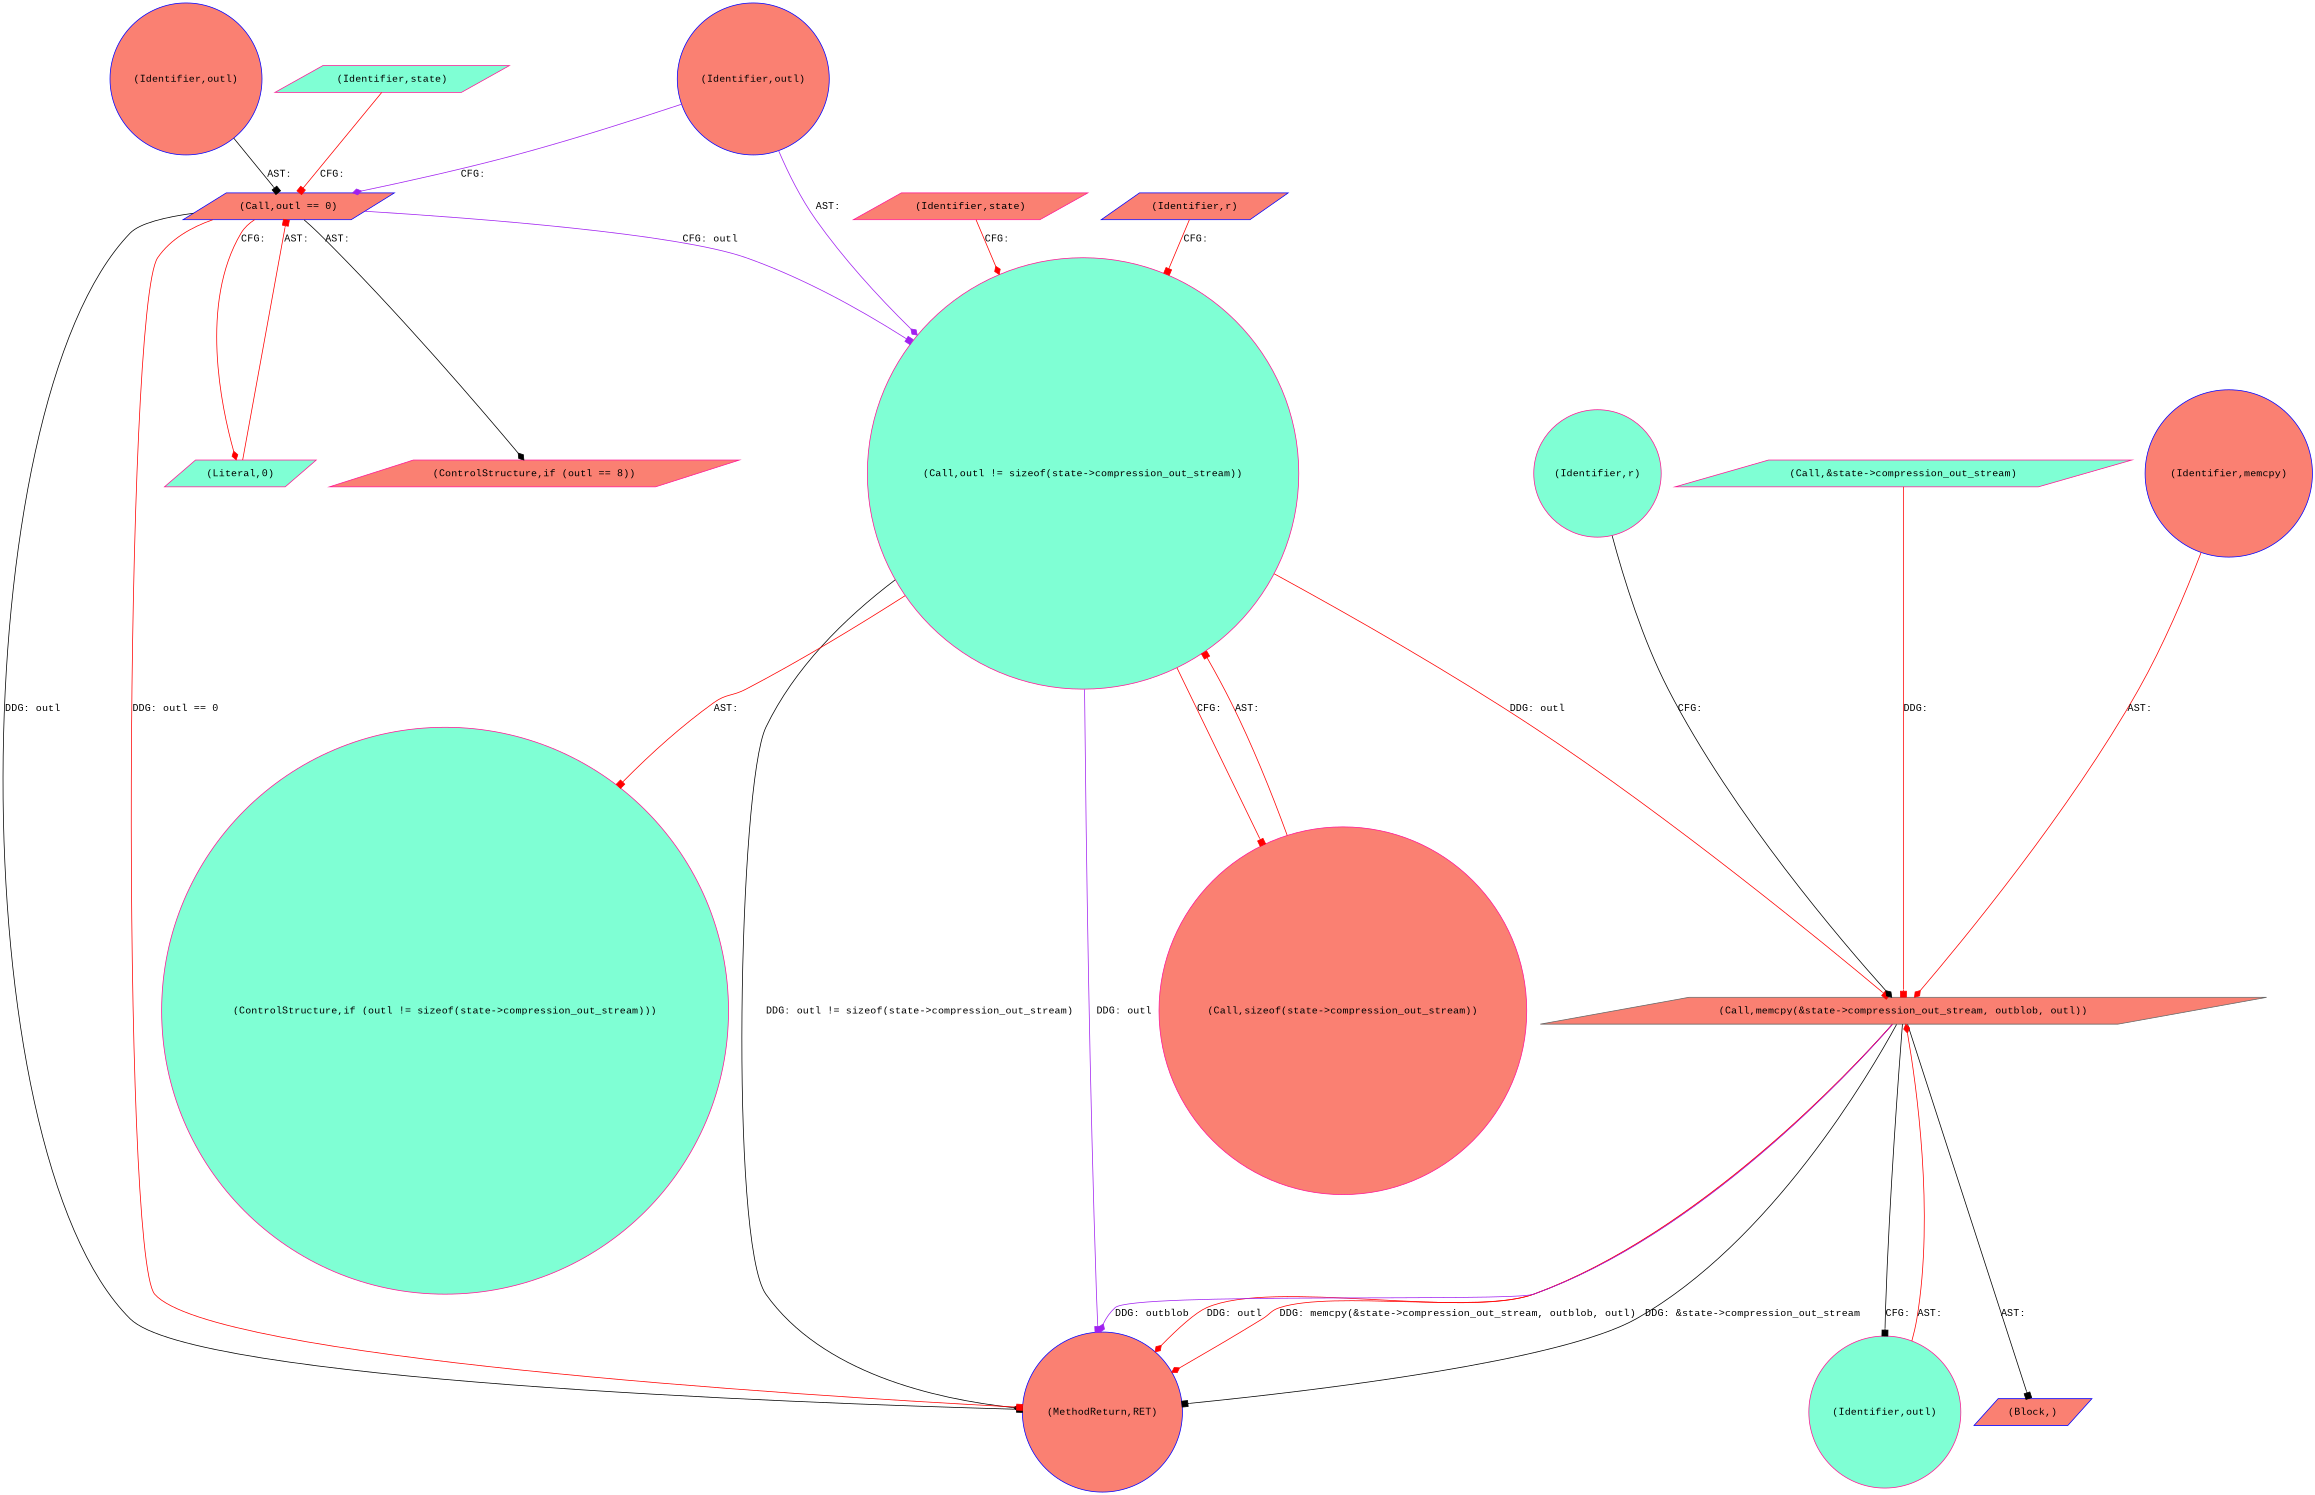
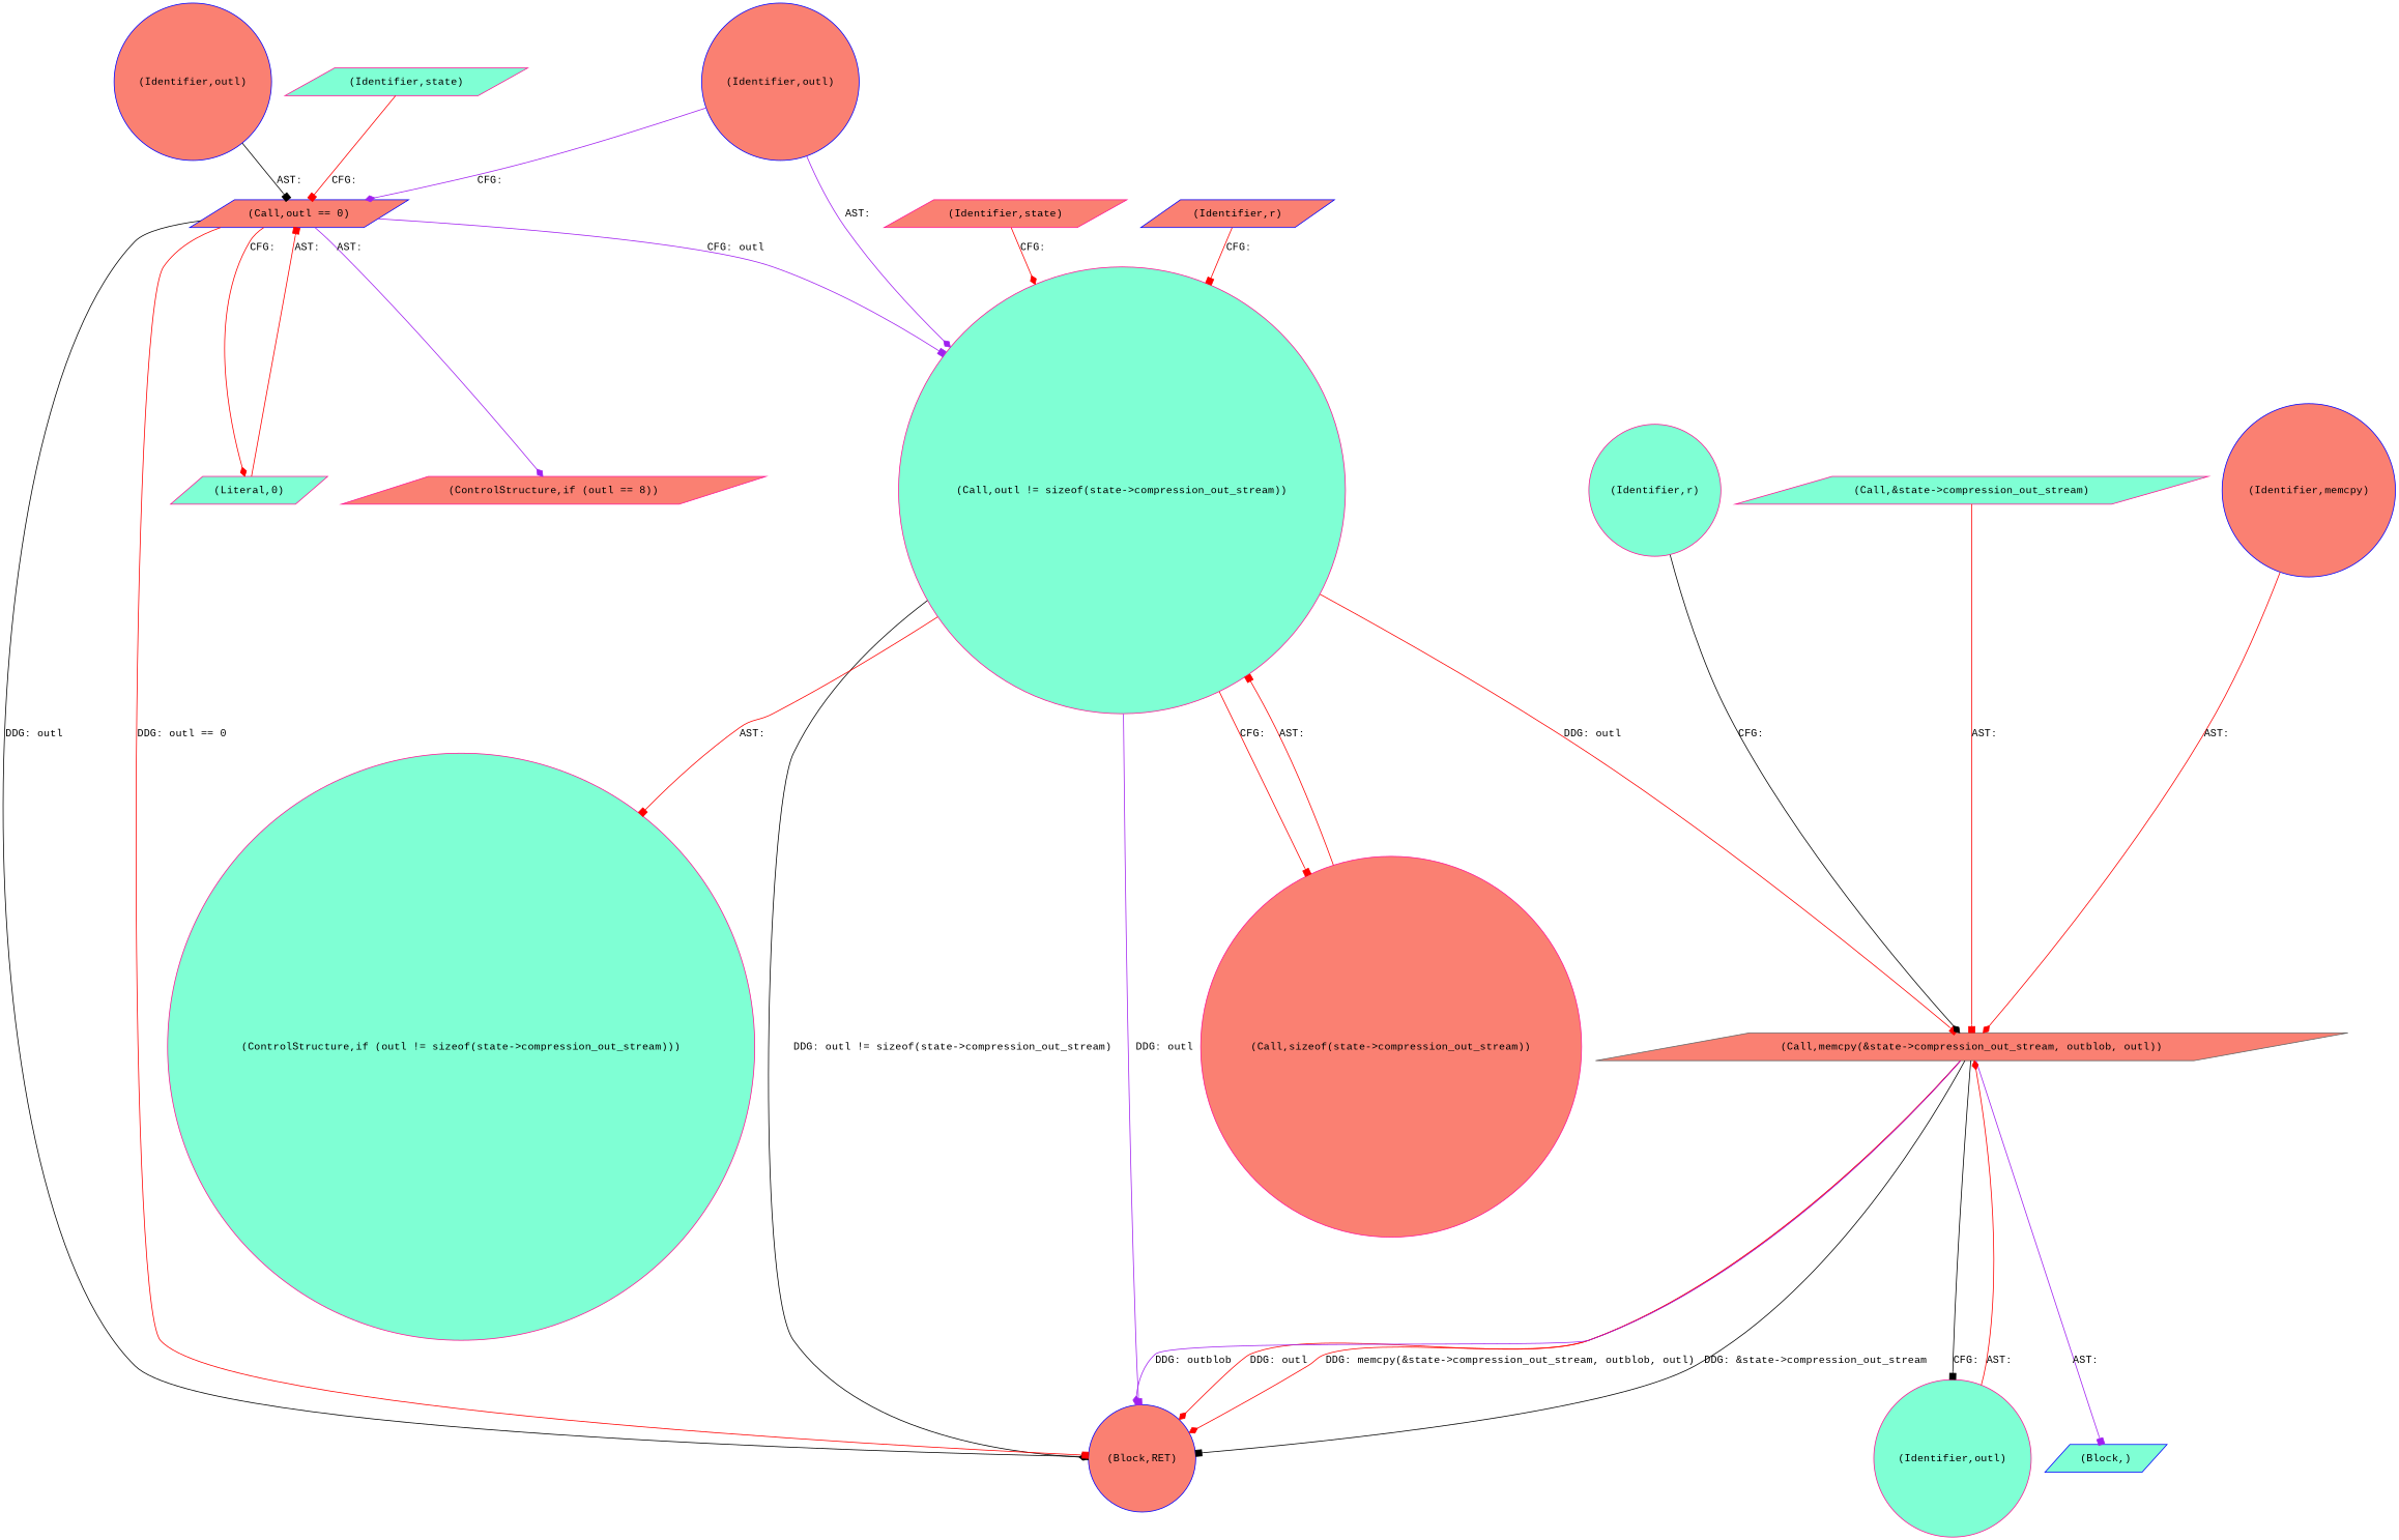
  digraph {
    fontname="Liberation Mono"
    node [color=deeppink fillcolor=salmon fontname="Liberation Mono" shape=circle style=filled]
    edge [arrowhead=box color=red fontname="Liberation Mono"]
    n1 [fillcolor=aquamarine label="(Call,outl != sizeof(state->compression_out_stream))"]
    n2 [color=gray40 label="(Call,memcpy(&state->compression_out_stream, outblob, outl))" shape=parallelogram]
-   n3 [color=blue label="(MethodReturn,RET)"]
+   n3 [color=blue label="(Block,RET)"]
    n4 [label="(Call,sizeof(state->compression_out_stream))"]
    n5 [fillcolor=aquamarine label="(ControlStructure,if (outl != sizeof(state->compression_out_stream)))"]
-   n6 [color=blue label="(Block,)" shape=parallelogram]
+   n6 [color=blue fillcolor=aquamarine label="(Block,)" shape=parallelogram]
    n7 [fillcolor=aquamarine label="(Identifier,outl)"]
    n8 [color=blue label="(Call,outl == 0)" shape=parallelogram]
    n9 [fillcolor=aquamarine label="(Literal,0)" shape=parallelogram]
    n10 [label="(ControlStructure,if (outl == 8))" shape=parallelogram]
    n11 [color=blue label="(Identifier,outl)"]
    n12 [fillcolor=aquamarine label="(Identifier,r)"]
    n13 [label="(Identifier,state)" shape=parallelogram]
    n14 [fillcolor=aquamarine label="(Identifier,state)" shape=parallelogram]
    n15 [fillcolor=aquamarine label="(Call,&state->compression_out_stream)" shape=parallelogram]
    n16 [color=blue label="(Identifier,outl)"]
    n17 [color=blue label="(Identifier,r)" shape=parallelogram]
    n18 [color=blue label="(Identifier,memcpy)"]
    n1 -> n2 [label="DDG: outl"]
    n1 -> n3 [arrowhead=diamond color=black label="DDG: outl != sizeof(state->compression_out_stream)"]
    n1 -> n3 [color=purple label="DDG: outl"]
    n1 -> n4 [label="CFG: "]
    n1 -> n5 [label="AST: "]
    n2 -> n3 [arrowhead=diamond label="DDG: outl"]
    n2 -> n3 [arrowhead=diamond label="DDG: memcpy(&state->compression_out_stream, outblob, outl)"]
    n2 -> n3 [color=black label="DDG: &state->compression_out_stream"]
    n2 -> n3 [arrowhead=diamond color=purple label="DDG: outblob"]
-   n2 -> n6 [color=black label="AST: "]
+   n2 -> n6 [color=purple label="AST: "]
    n2 -> n7 [color=black label="CFG: "]
    n4 -> n1 [label="AST: "]
    n7 -> n2 [arrowhead=diamond label="AST: "]
    n8 -> n1 [color=purple label="CFG: outl"]
    n8 -> n3 [color=black label="DDG: outl"]
    n8 -> n3 [label="DDG: outl == 0"]
    n8 -> n9 [arrowhead=diamond label="CFG: "]
-   n8 -> n10 [arrowhead=diamond color=black label="AST: "]
+   n8 -> n10 [arrowhead=diamond color=purple label="AST: "]
    n9 -> n8 [label="AST: "]
    n11 -> n8 [color=black label="AST: "]
    n12 -> n2 [arrowhead=diamond color=black label="CFG: "]
    n13 -> n1 [arrowhead=diamond label="CFG: "]
    n14 -> n8 [label="CFG: "]
-   n15 -> n2 [label="DDG: "]
+   n15 -> n2 [label="AST: "]
    n16 -> n1 [arrowhead=diamond color=purple label="AST: "]
    n16 -> n8 [arrowhead=diamond color=purple label="CFG: "]
    n17 -> n1 [label="CFG: "]
    n18 -> n2 [arrowhead=diamond label="AST: "]
  }
